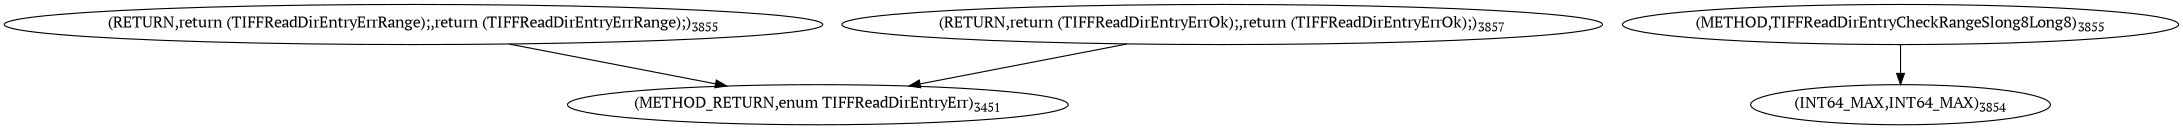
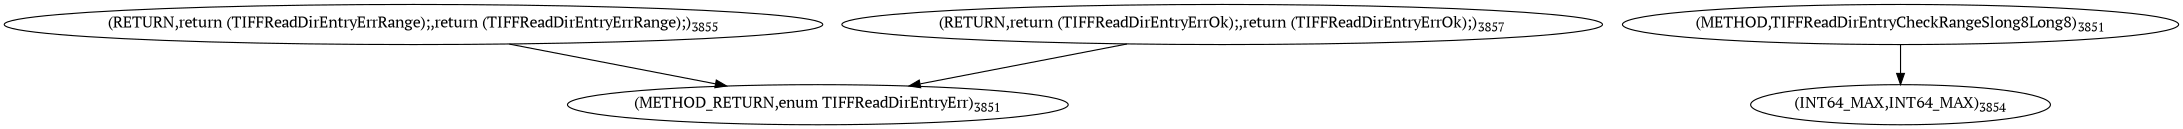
  digraph {
    fontname="PT Serif"
    node [fontname="PT Serif"]
    edge [fontname="PT Serif"]
    n1 [label=<(RETURN,return (TIFFReadDirEntryErrRange);,return (TIFFReadDirEntryErrRange);)<SUB>3855</SUB>>]
-   n2 [label=<(METHOD_RETURN,enum TIFFReadDirEntryErr)<SUB>3451</SUB>>]
+   n2 [label=<(METHOD_RETURN,enum TIFFReadDirEntryErr)<SUB>3851</SUB>>]
    n3 [label=<(RETURN,return (TIFFReadDirEntryErrOk);,return (TIFFReadDirEntryErrOk);)<SUB>3857</SUB>>]
    n4 [label=<(INT64_MAX,INT64_MAX)<SUB>3854</SUB>>]
-   n5 [label=<(METHOD,TIFFReadDirEntryCheckRangeSlong8Long8)<SUB>3855</SUB>>]
+   n5 [label=<(METHOD,TIFFReadDirEntryCheckRangeSlong8Long8)<SUB>3851</SUB>>]
    n1 -> n2
    n3 -> n2
    n5 -> n4
  }
